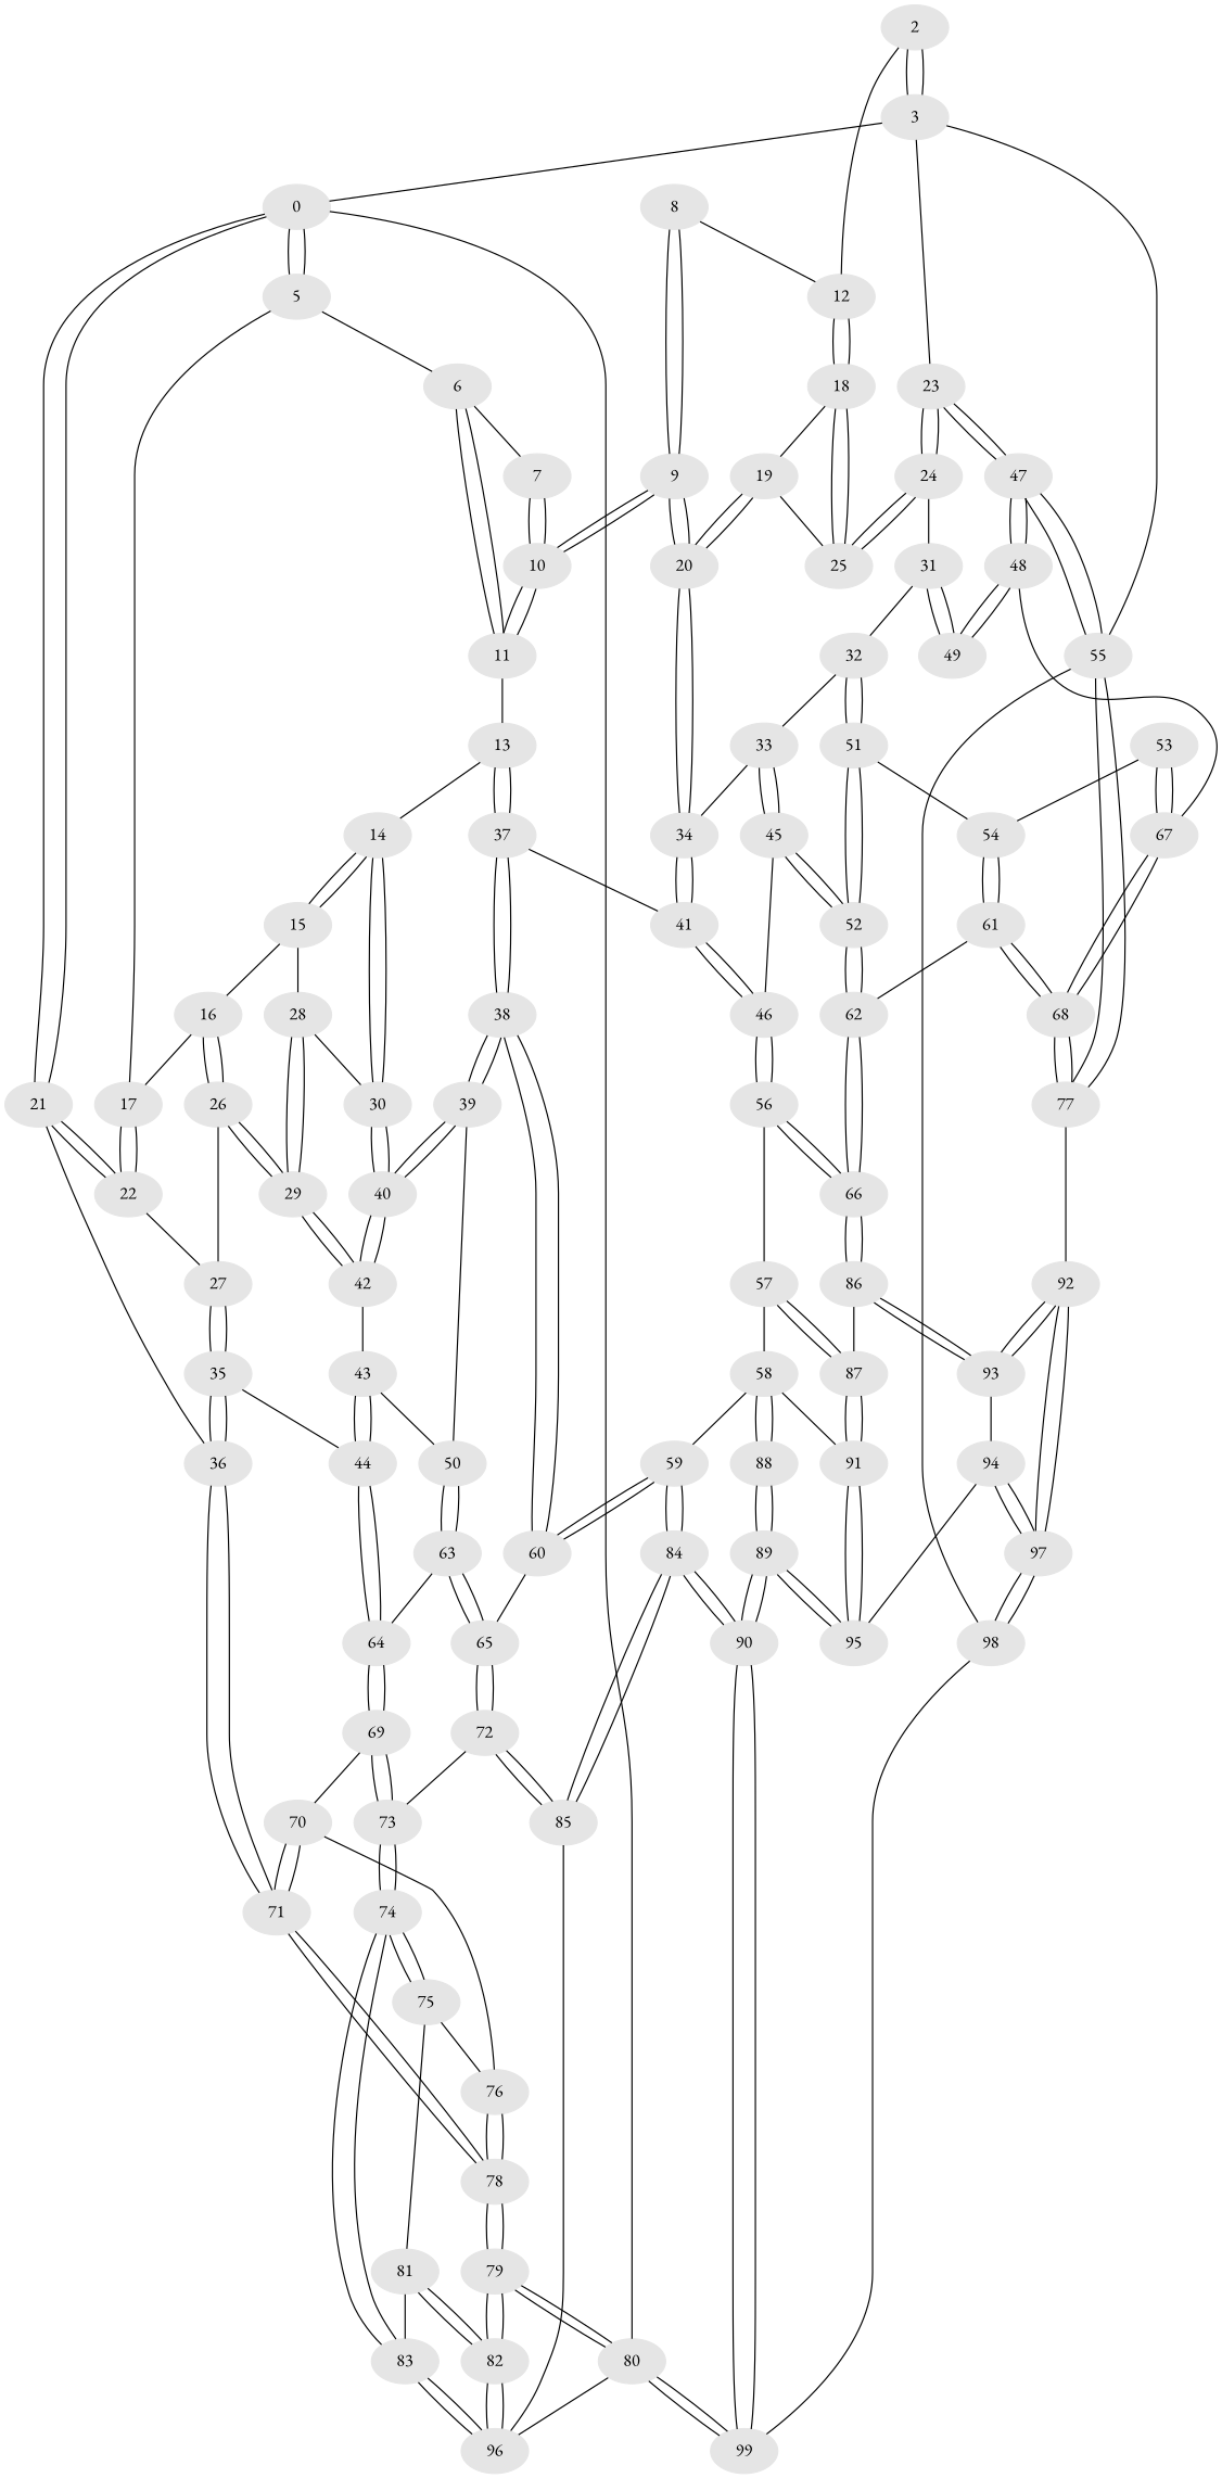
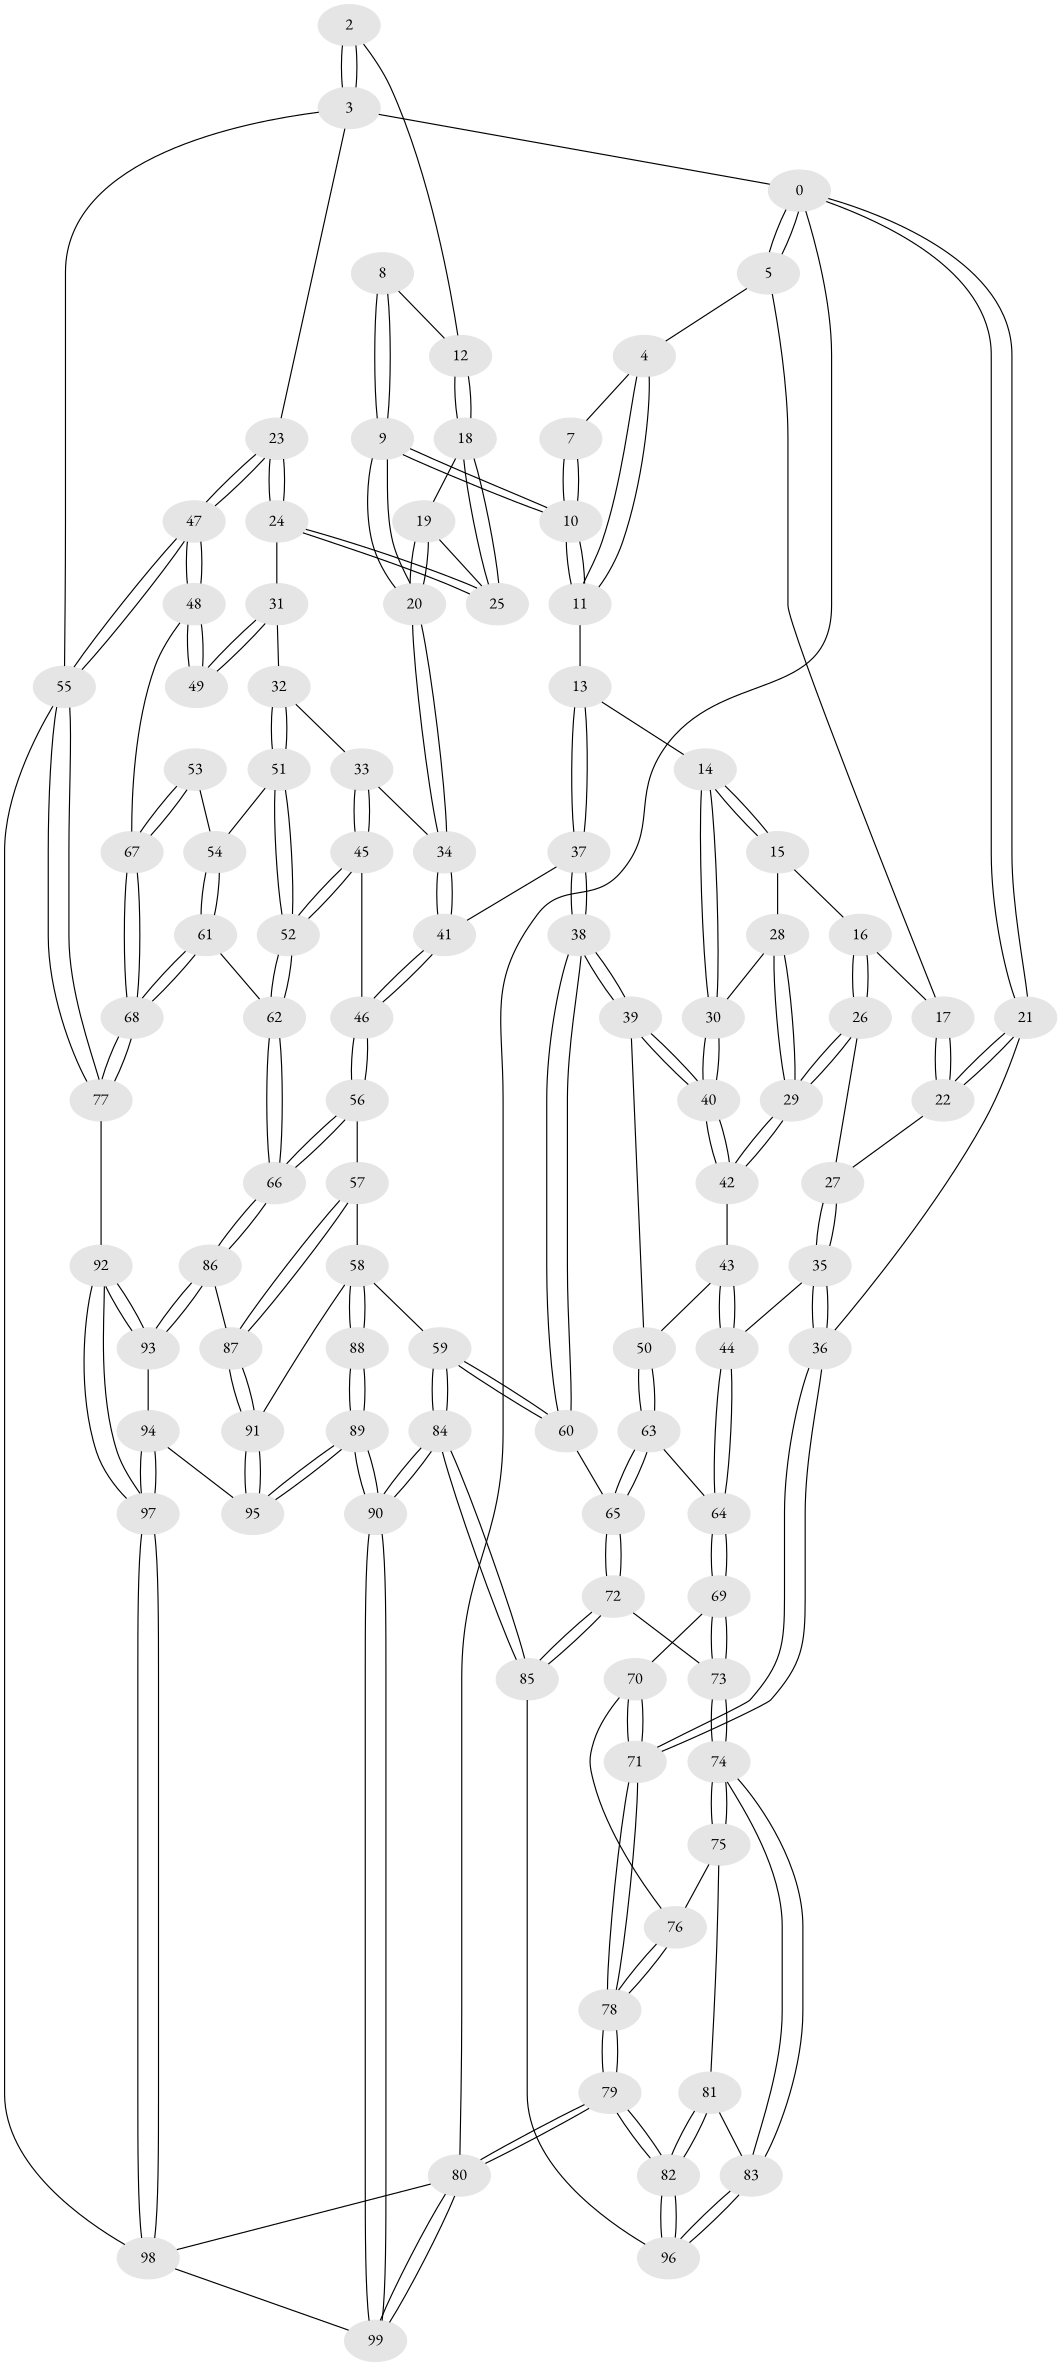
  graph {
    fontname="EB Garamond"
    node [color=gray90 fontname="EB Garamond" style=filled]
    edge [fontname="EB Garamond"]
    2
    3
    12
    8
    9
    n6 [label=0]
    23
    55
    18
    5
    21
    80
    24
    47
    77
    98
-   6
+   6 [label=4]
    17
    22
    36
    99
    7
    11
    10
    13
    20
    34
    14
    37
    19
    25
    15
    30
    41
    38
    16
    28
    40
    26
    29
    27
    71
    35
    31
    48
    32
    49
    42
    44
    43
    33
    51
    45
    52
    54
    46
    64
    78
    39
    60
    50
    65
    63
    56
    69
    62
    57
    66
    67
    68
    53
    61
    92
    58
    87
    86
    59
    88
    91
    84
    89
    85
    90
    72
    70
    73
    93
    76
    74
    79
    96
    75
    83
    81
    82
    97
    94
    95
    2 -- 3
    2 -- 3
    2 -- 12
    3 -- n6
    3 -- 23
    3 -- 55
    12 -- 18
    12 -- 18
    8 -- 12
    8 -- 9
    8 -- 9
    9 -- 10
    9 -- 10
    9 -- 20
    9 -- 20
    n6 -- 5
    n6 -- 5
    n6 -- 21
    n6 -- 21
    n6 -- 80
    23 -- 24
    23 -- 24
    23 -- 47
    23 -- 47
    55 -- 77
    55 -- 77
    55 -- 98
    18 -- 19
    18 -- 25
    18 -- 25
    5 -- 6
    5 -- 17
    21 -- 22
    21 -- 22
    21 -- 36
-   80 -- 96
+   80 -- 98
    80 -- 99
    80 -- 99
    24 -- 25
    24 -- 25
    24 -- 31
    47 -- 55
    47 -- 55
    47 -- 48
    47 -- 48
    77 -- 92
    98 -- 99
    6 -- 7
    6 -- 11
    6 -- 11
    17 -- 22
    17 -- 22
    22 -- 27
    36 -- 71
    36 -- 71
    7 -- 10
    7 -- 10
    11 -- 13
    10 -- 11
    10 -- 11
    13 -- 14
    13 -- 37
    13 -- 37
    20 -- 34
    20 -- 34
    34 -- 41
    34 -- 41
    14 -- 15
    14 -- 15
    14 -- 30
    14 -- 30
    37 -- 41
    37 -- 38
    37 -- 38
    19 -- 20
    19 -- 20
    19 -- 25
    15 -- 16
    15 -- 28
    30 -- 40
    30 -- 40
    41 -- 46
    41 -- 46
    38 -- 39
    38 -- 39
    38 -- 60
    38 -- 60
    16 -- 17
    16 -- 26
    16 -- 26
    28 -- 30
    28 -- 29
    28 -- 29
    40 -- 42
    40 -- 42
    26 -- 29
    26 -- 29
    26 -- 27
    29 -- 42
    29 -- 42
    27 -- 35
    27 -- 35
    71 -- 78
    71 -- 78
    35 -- 36
    35 -- 36
    35 -- 44
    31 -- 32
    31 -- 49
    31 -- 49
    48 -- 49
    48 -- 49
    48 -- 67
    32 -- 33
    32 -- 51
    32 -- 51
    42 -- 43
    44 -- 64
    44 -- 64
    43 -- 44
    43 -- 44
    43 -- 50
    33 -- 34
    33 -- 45
    33 -- 45
    51 -- 52
    51 -- 52
    51 -- 54
    45 -- 52
    45 -- 52
    45 -- 46
    52 -- 62
    52 -- 62
    54 -- 61
    54 -- 61
    46 -- 56
    46 -- 56
    64 -- 69
    64 -- 69
    78 -- 79
    78 -- 79
    39 -- 40
    39 -- 40
    39 -- 50
    60 -- 65
    50 -- 63
    50 -- 63
    65 -- 72
    65 -- 72
    63 -- 64
    63 -- 65
    63 -- 65
    56 -- 57
    56 -- 66
    56 -- 66
    69 -- 70
    69 -- 73
    69 -- 73
    62 -- 66
    62 -- 66
    57 -- 58
    57 -- 87
    57 -- 87
    66 -- 86
    66 -- 86
    67 -- 68
    67 -- 68
    68 -- 77
    68 -- 77
    53 -- 54
    53 -- 67
    53 -- 67
    61 -- 62
    61 -- 68
    61 -- 68
    92 -- 93
    92 -- 93
    92 -- 97
    92 -- 97
    58 -- 59
    58 -- 88
    58 -- 88
    58 -- 91
    87 -- 91
    87 -- 91
    86 -- 87
    86 -- 93
    86 -- 93
    59 -- 60
    59 -- 60
    59 -- 84
    59 -- 84
    88 -- 89
    88 -- 89
    91 -- 95
    91 -- 95
    84 -- 85
    84 -- 85
    84 -- 90
    84 -- 90
    89 -- 90
    89 -- 90
    89 -- 95
    89 -- 95
    85 -- 96
    90 -- 99
    90 -- 99
    72 -- 85
    72 -- 85
    72 -- 73
    70 -- 71
    70 -- 71
    70 -- 76
    73 -- 74
    73 -- 74
    93 -- 94
    76 -- 78
    76 -- 78
    74 -- 75
    74 -- 75
    74 -- 83
    74 -- 83
    79 -- 80
    79 -- 80
    79 -- 82
    79 -- 82
    75 -- 76
    75 -- 81
    83 -- 96
    83 -- 96
    81 -- 83
    81 -- 82
    81 -- 82
    82 -- 96
    82 -- 96
    97 -- 98
    97 -- 98
    94 -- 97
    94 -- 97
    94 -- 95
  }
